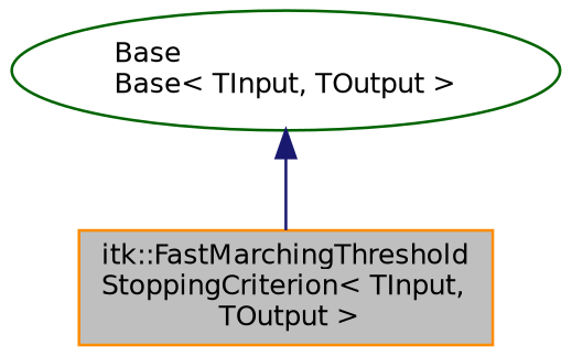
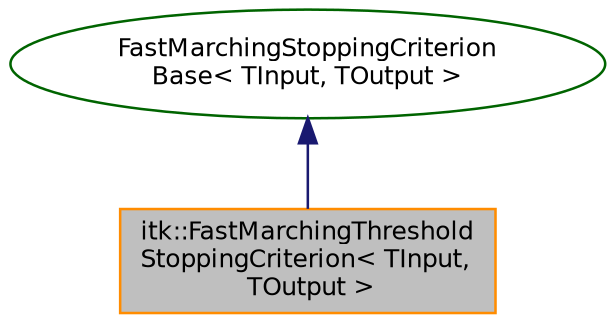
  digraph {
    node [fontname=Helvetica fontsize=10 style=filled]
    n1 [color=darkorange fillcolor=grey75 fontcolor=black height=0.2 label="itk::FastMarchingThreshold\lStoppingCriterion\< TInput,\l TOutput \>" shape=box width=0.4]
-   n2 [color=darkgreen fillcolor=white height=0.2 label="Base\lBase\< TInput, TOutput \>" shape=ellipse width=0.4]
+   n2 [color=darkgreen fillcolor=white height=0.2 label="FastMarchingStoppingCriterion\lBase\< TInput, TOutput \>" shape=ellipse width=0.4]
    n2 -> n1 [color=midnightblue dir=back fontname=Helvetica fontsize=10 labelfontname=Helvetica labelfontsize=10 style=solid]
  }
